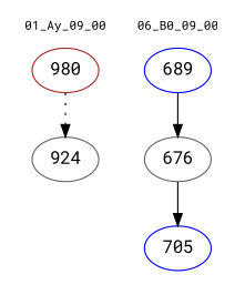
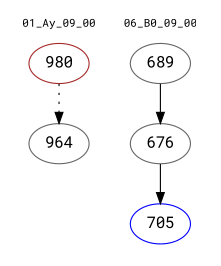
  digraph {
    fontname="Roboto Mono"
    node [color=gray40 fontname="Roboto Mono"]
    edge [color=black fontname="Roboto Mono" style=solid]
    n1 [color=brown label=980]
-   n2 [label=924]
-   n3 [color=blue label=689]
+   n2 [label=964]
+   n3 [label=689]
    n4 [label=676]
    n5 [color=blue label=705]
    subgraph cluster_1 {
      color=white
      fontsize=10
      label="01_Ay_09_00"
      n1
      n2
    }
    subgraph cluster_2 {
      color=white
      fontsize=10
      label="06_B0_09_00"
      n3
      n4
      n5
    }
    n1 -> n2 [style=dotted]
    n3 -> n4
    n4 -> n5
  }
